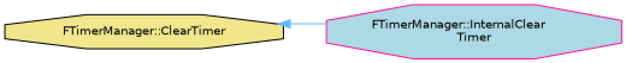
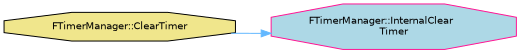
  digraph {
    rankdir=RL
    node [fontname=Helvetica fontsize=10 shape=octagon style=filled]
    n1 [color=deeppink fillcolor=lightblue fontcolor=black height=0.2 label="FTimerManager::InternalClear\lTimer" width=0.4]
    n2 [color=black fillcolor=khaki height=0.2 label="FTimerManager::ClearTimer" width=0.4]
-   n2 -> n1 [color=steelblue1 dir=back fontname=Helvetica fontsize=10 labelfontname=Helvetica labelfontsize=10 style=solid]
+   n1 -> n2 [color=steelblue1 dir=back fontname=Helvetica fontsize=10 labelfontname=Helvetica labelfontsize=10 style=solid]
  }
